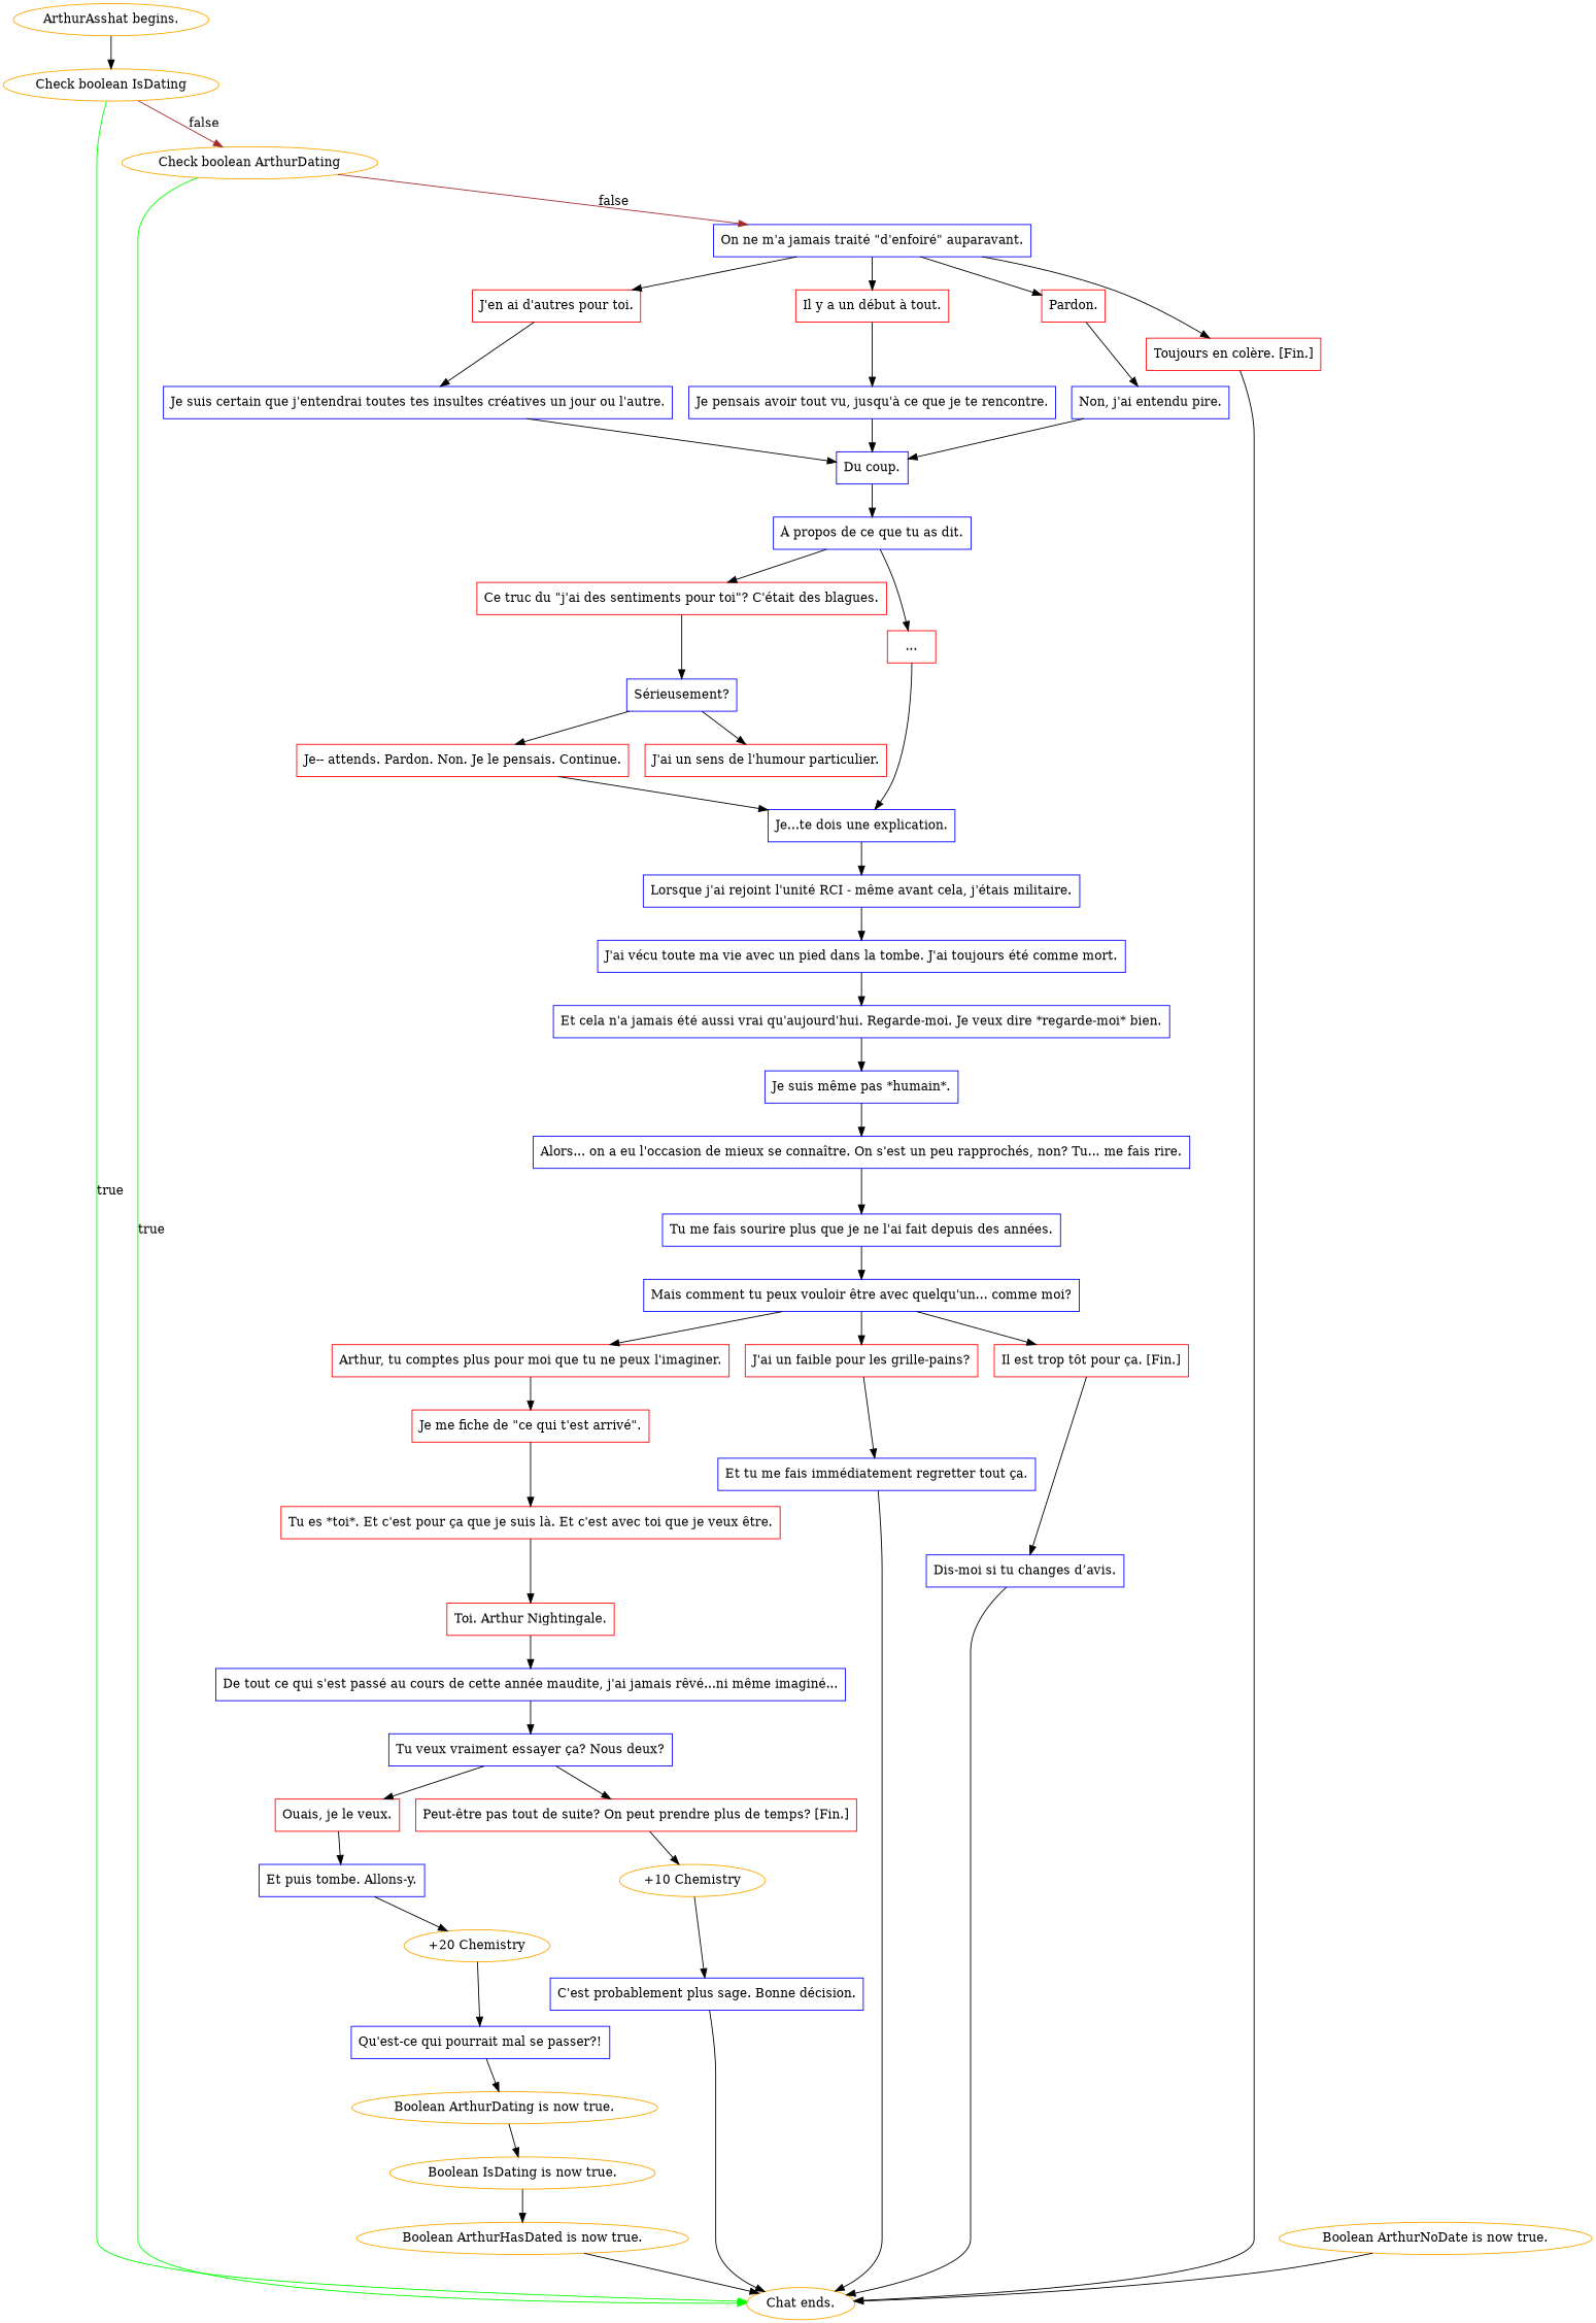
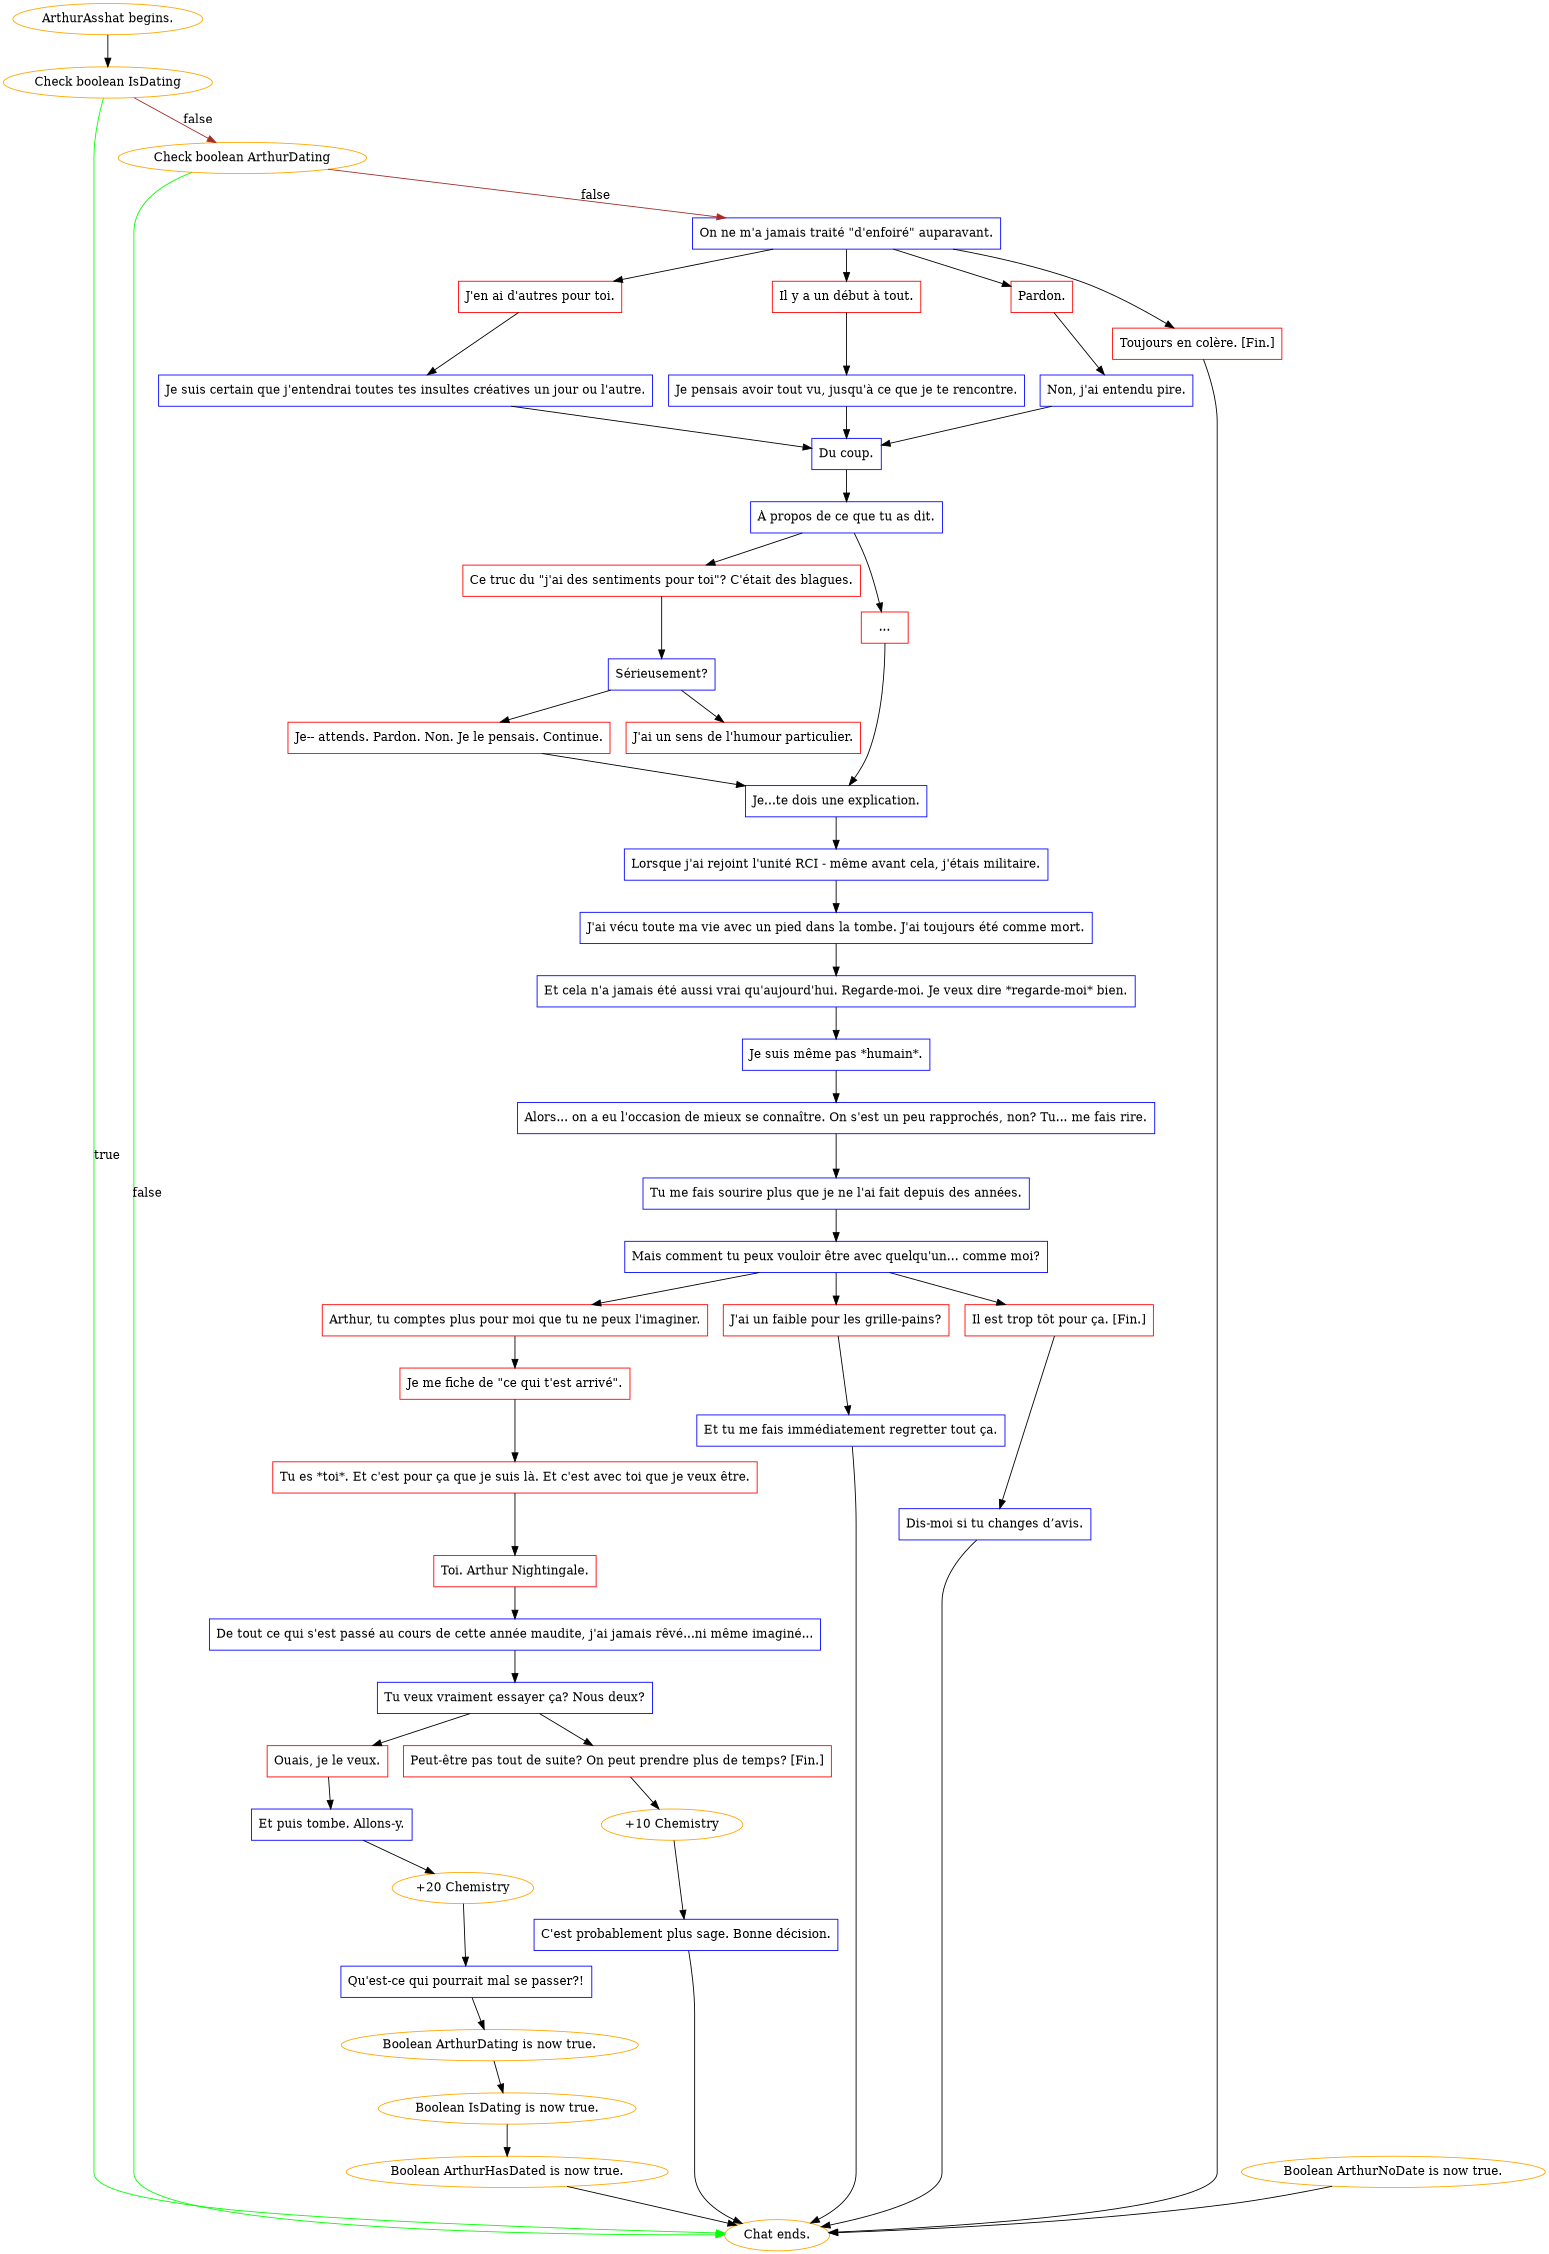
  digraph {
    node [color=blue shape=box]
    "ArthurAsshat begins." [color=orange shape=""]
    n2 [color=orange label="Check boolean IsDating" shape=""]
    "Chat ends." [color=orange shape=""]
    n4 [color=orange label="Check boolean ArthurDating" shape=""]
    n5 [label="On ne m'a jamais traité \"d'enfoiré\" auparavant."]
    n6 [color=red label="J'en ai d'autres pour toi."]
    n7 [color=red label="Il y a un début à tout."]
    n8 [color=red label="Pardon."]
    n9 [color=red label="Toujours en colère. [Fin.]"]
    n10 [label="Je suis certain que j'entendrai toutes tes insultes créatives un jour ou l'autre."]
    n11 [label="Je pensais avoir tout vu, jusqu'à ce que je te rencontre."]
    n12 [label="Non, j'ai entendu pire."]
    n13 [label="Du coup."]
    n14 [label="À propos de ce que tu as dit."]
    n15 [color=red label="Ce truc du \"j'ai des sentiments pour toi\"? C'était des blagues."]
    n16 [color=red label="..."]
    n17 [label="Sérieusement?"]
    n18 [label="Je...te dois une explication."]
    n19 [color=red label="Je-- attends. Pardon. Non. Je le pensais. Continue."]
    n20 [color=red label="J'ai un sens de l'humour particulier."]
    n21 [label="Lorsque j'ai rejoint l'unité RCI - même avant cela, j'étais militaire."]
    n22 [label="J'ai vécu toute ma vie avec un pied dans la tombe. J'ai toujours été comme mort."]
    n23 [color=orange label="Boolean ArthurNoDate is now true." shape=""]
    n24 [label="Et cela n'a jamais été aussi vrai qu'aujourd'hui. Regarde-moi. Je veux dire *regarde-moi* bien."]
    n25 [label="Je suis même pas *humain*."]
    n26 [label="Alors... on a eu l'occasion de mieux se connaître. On s'est un peu rapprochés, non? Tu... me fais rire."]
    n27 [label="Tu me fais sourire plus que je ne l'ai fait depuis des années."]
    n28 [label="Mais comment tu peux vouloir être avec quelqu'un... comme moi?"]
    n29 [color=red label="Arthur, tu comptes plus pour moi que tu ne peux l'imaginer."]
    n30 [color=red label="J'ai un faible pour les grille-pains?"]
    n31 [color=red label="Il est trop tôt pour ça. [Fin.]"]
    n32 [color=red label="Je me fiche de \"ce qui t'est arrivé\"."]
    n33 [label="Et tu me fais immédiatement regretter tout ça."]
    n34 [label="Dis-moi si tu changes d’avis."]
    n35 [color=red label="Tu es *toi*. Et c'est pour ça que je suis là. Et c'est avec toi que je veux être."]
    n36 [color=red label="Toi. Arthur Nightingale."]
    n37 [label="De tout ce qui s'est passé au cours de cette année maudite, j'ai jamais rêvé...ni même imaginé..."]
    n38 [label="Tu veux vraiment essayer ça? Nous deux?"]
    n39 [color=red label="Ouais, je le veux."]
    n40 [color=red label="Peut-être pas tout de suite? On peut prendre plus de temps? [Fin.]"]
    n41 [label="Et puis tombe. Allons-y."]
    n42 [color=orange label="+10 Chemistry" shape=""]
    n43 [color=orange label="+20 Chemistry" shape=""]
    n44 [label="C'est probablement plus sage. Bonne décision."]
    n45 [label="Qu'est-ce qui pourrait mal se passer?!"]
    n46 [color=orange label="Boolean ArthurDating is now true." shape=""]
    n47 [color=orange label="Boolean IsDating is now true." shape=""]
    n48 [color=orange label="Boolean ArthurHasDated is now true." shape=""]
    "ArthurAsshat begins." -> n2
    n2 -> "Chat ends." [color=green label=true]
    n2 -> n4 [color=brown label=false]
-   n4 -> "Chat ends." [color=green label=true]
+   n4 -> "Chat ends." [color=green label=false]
    n4 -> n5 [color=brown label=false]
    n5 -> n6
    n5 -> n7
    n5 -> n8
    n5 -> n9
    n6 -> n10
    n7 -> n11
    n8 -> n12
    n9 -> "Chat ends."
    n10 -> n13
    n11 -> n13
    n12 -> n13
    n13 -> n14
    n14 -> n15
    n14 -> n16
    n15 -> n17
    n16 -> n18
    n17 -> n19
    n17 -> n20
    n18 -> n21
    n19 -> n18
    n21 -> n22
    n22 -> n24
    n23 -> "Chat ends."
    n24 -> n25
    n25 -> n26
    n26 -> n27
    n27 -> n28
    n28 -> n29
    n28 -> n30
    n28 -> n31
    n29 -> n32
    n30 -> n33
    n31 -> n34
    n32 -> n35
    n33 -> "Chat ends."
    n34 -> "Chat ends."
    n35 -> n36
    n36 -> n37
    n37 -> n38
    n38 -> n39
    n38 -> n40
    n39 -> n41
    n40 -> n42
    n41 -> n43
    n42 -> n44
    n43 -> n45
    n44 -> "Chat ends."
    n45 -> n46
    n46 -> n47
    n47 -> n48
    n48 -> "Chat ends."
  }
